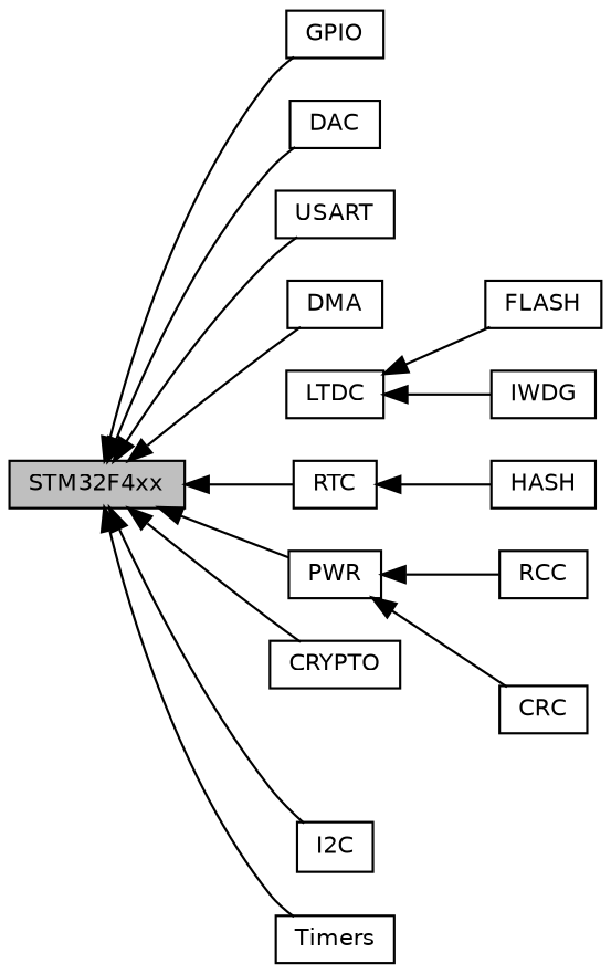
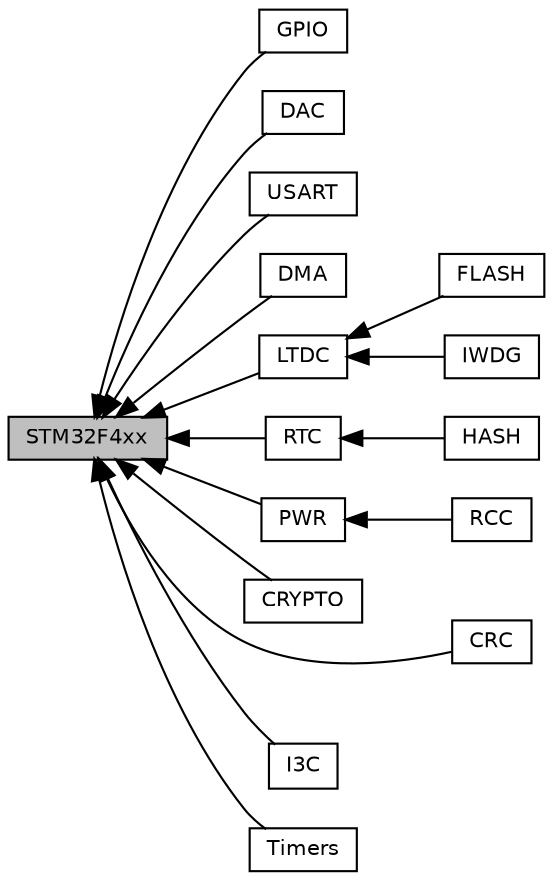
  digraph {
    rankdir=LR
    node [color=black fillcolor=white fontname=Helvetica fontsize=10 shape=record style=filled]
    edge [dir=back fontname=Helvetica fontsize=10 labelfontname=Helvetica labelfontsize=10 shape=plaintext style=solid]
    n1 [height=0.2 label=RCC width=0.4]
    n2 [height=0.2 label=GPIO width=0.4]
    n3 [height=0.2 label=DAC width=0.4]
    n4 [height=0.2 label=USART width=0.4]
    n5 [height=0.2 label=HASH width=0.4]
    n6 [height=0.2 label=IWDG width=0.4]
    n7 [height=0.2 label=DMA width=0.4]
    n8 [height=0.2 label=LTDC width=0.4]
    n9 [height=0.2 label=FLASH width=0.4]
    n10 [height=0.2 label=PWR width=0.4]
    n11 [height=0.2 label=RTC width=0.4]
    n12 [fillcolor=grey75 fontcolor=black height=0.2 label=STM32F4xx width=0.4]
    n13 [height=0.2 label=CRYPTO width=0.4]
    n14 [height=0.2 label=CRC width=0.4]
-   n15 [height=0.2 label=I2C width=0.4]
+   n15 [height=0.2 label=I3C width=0.4]
    n16 [height=0.2 label=Timers width=0.4]
    n8 -> n6
    n8 -> n9
    n10 -> n1
    n11 -> n5
    n12 -> n2
    n12 -> n3
    n12 -> n4
    n12 -> n7
+   n12 -> n8
    n12 -> n10
    n12 -> n11
    n12 -> n13
-   n10 -> n14
+   n12 -> n14
    n12 -> n15
    n12 -> n16
  }
